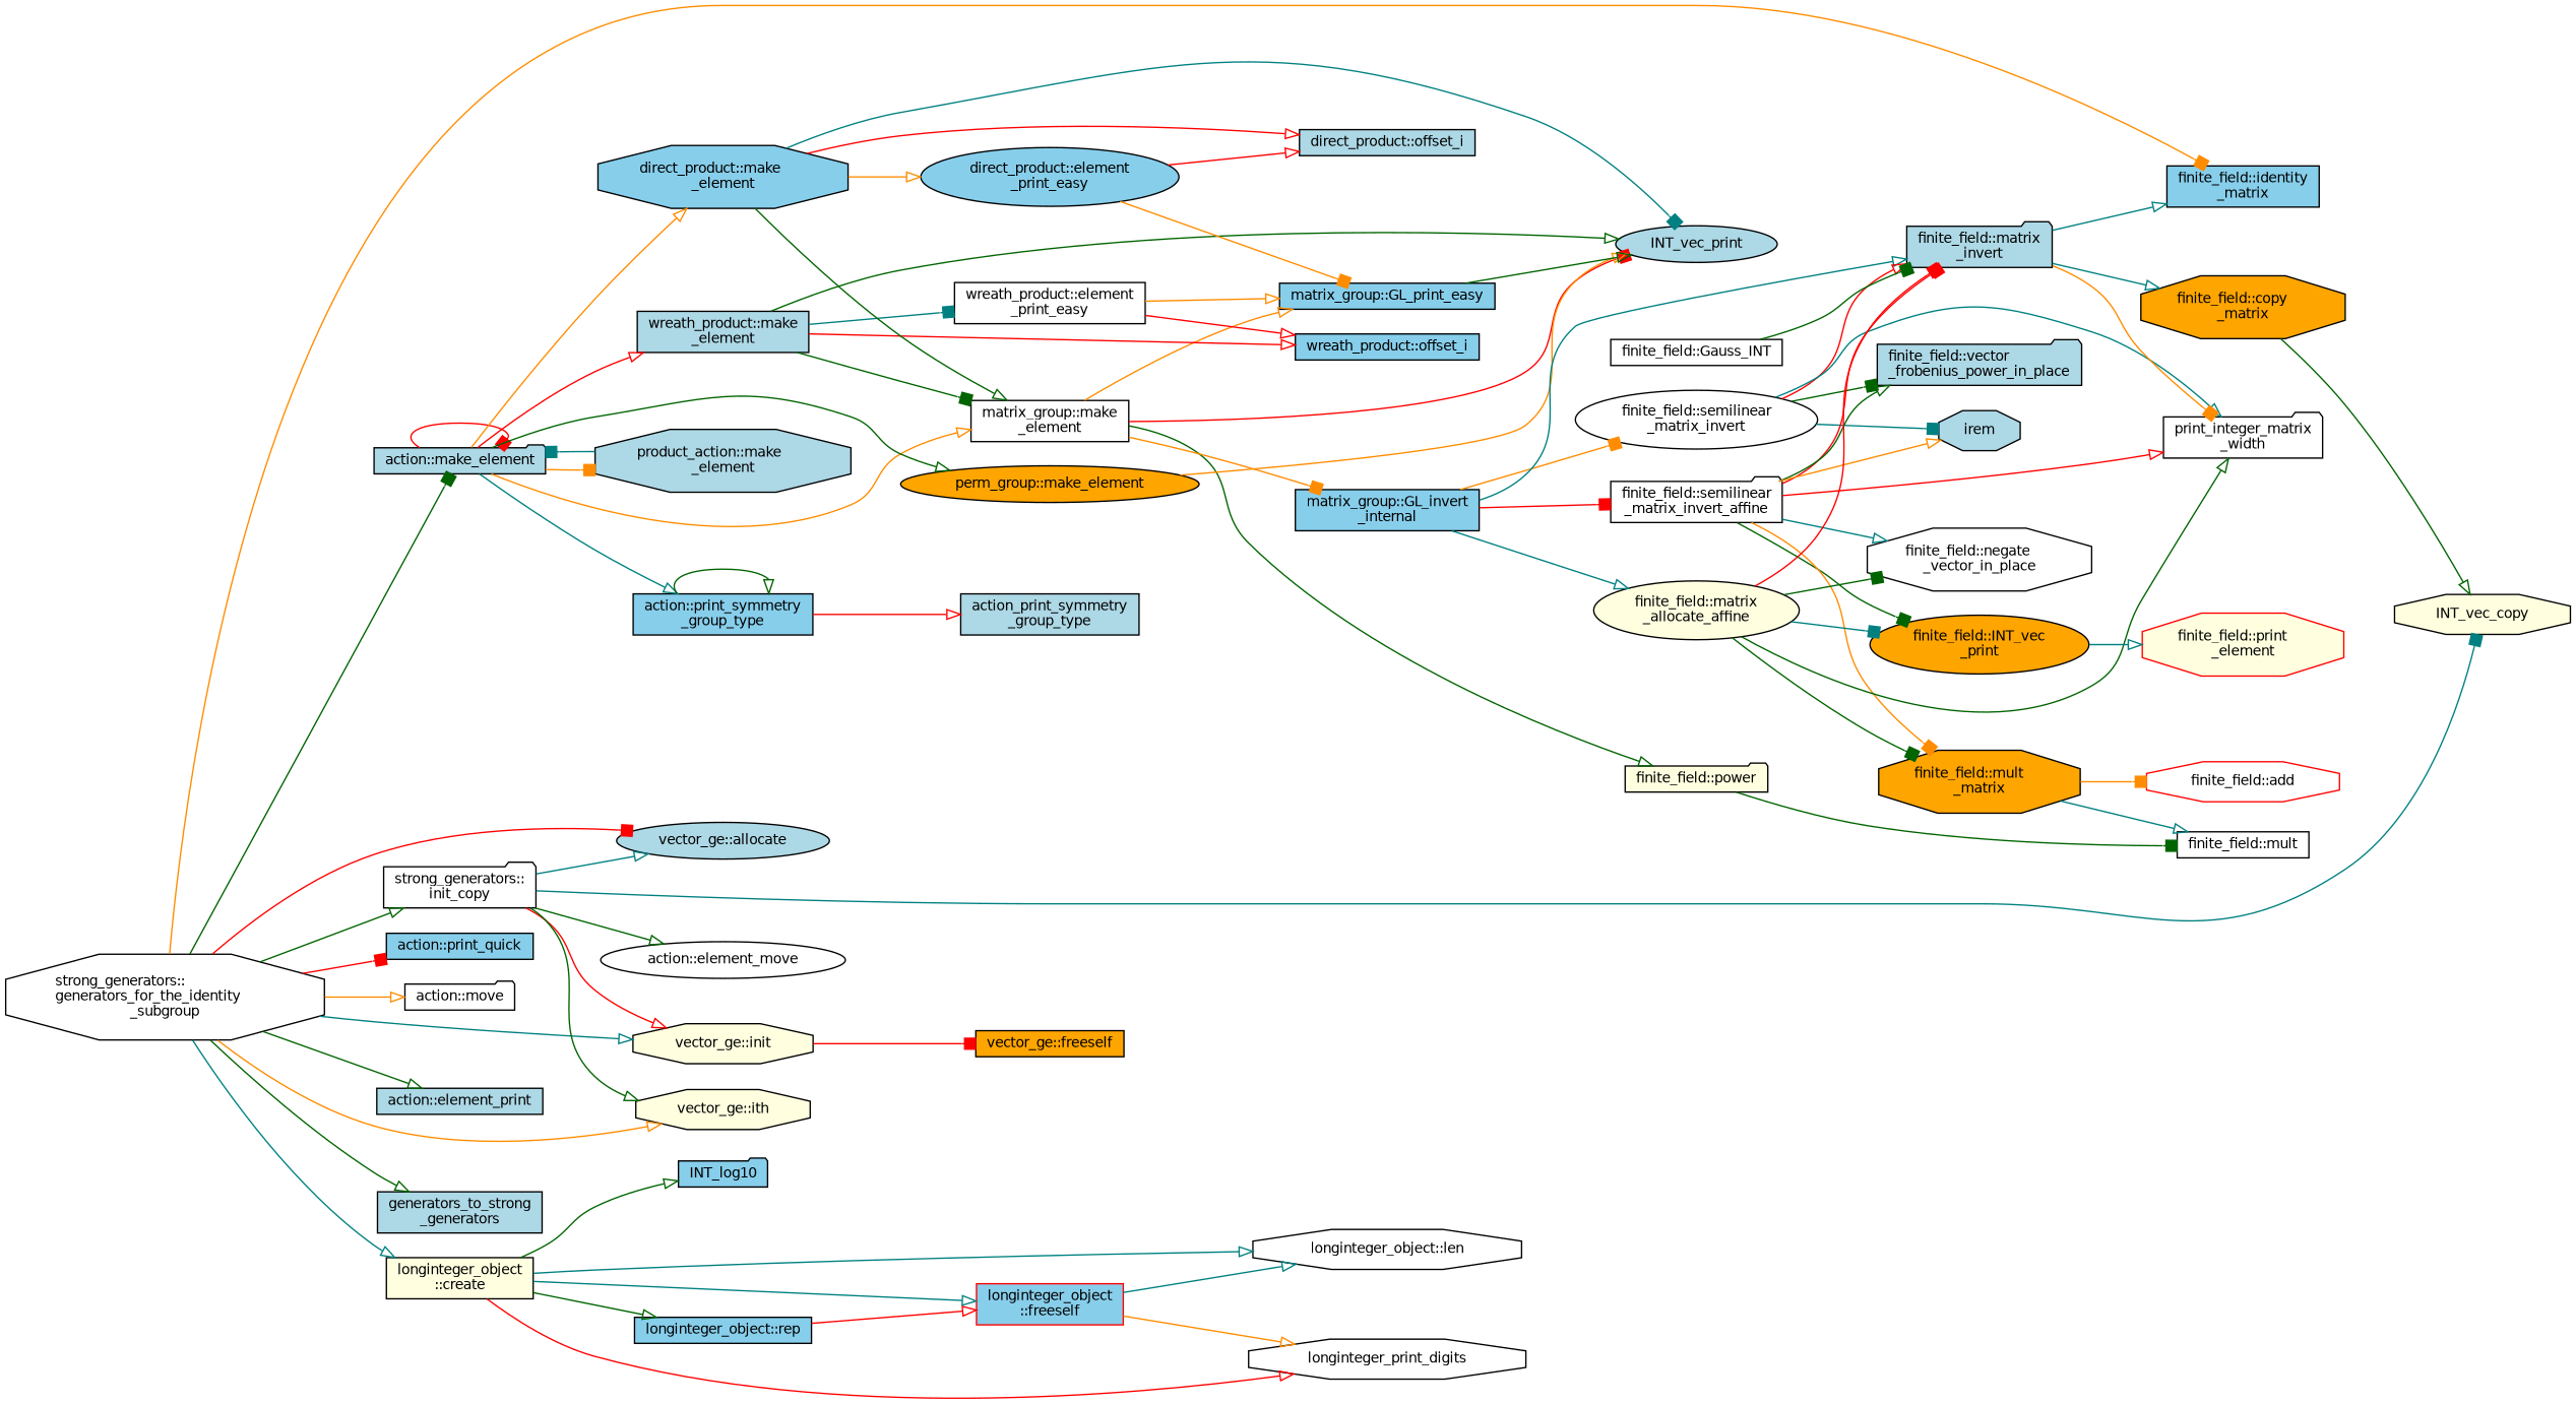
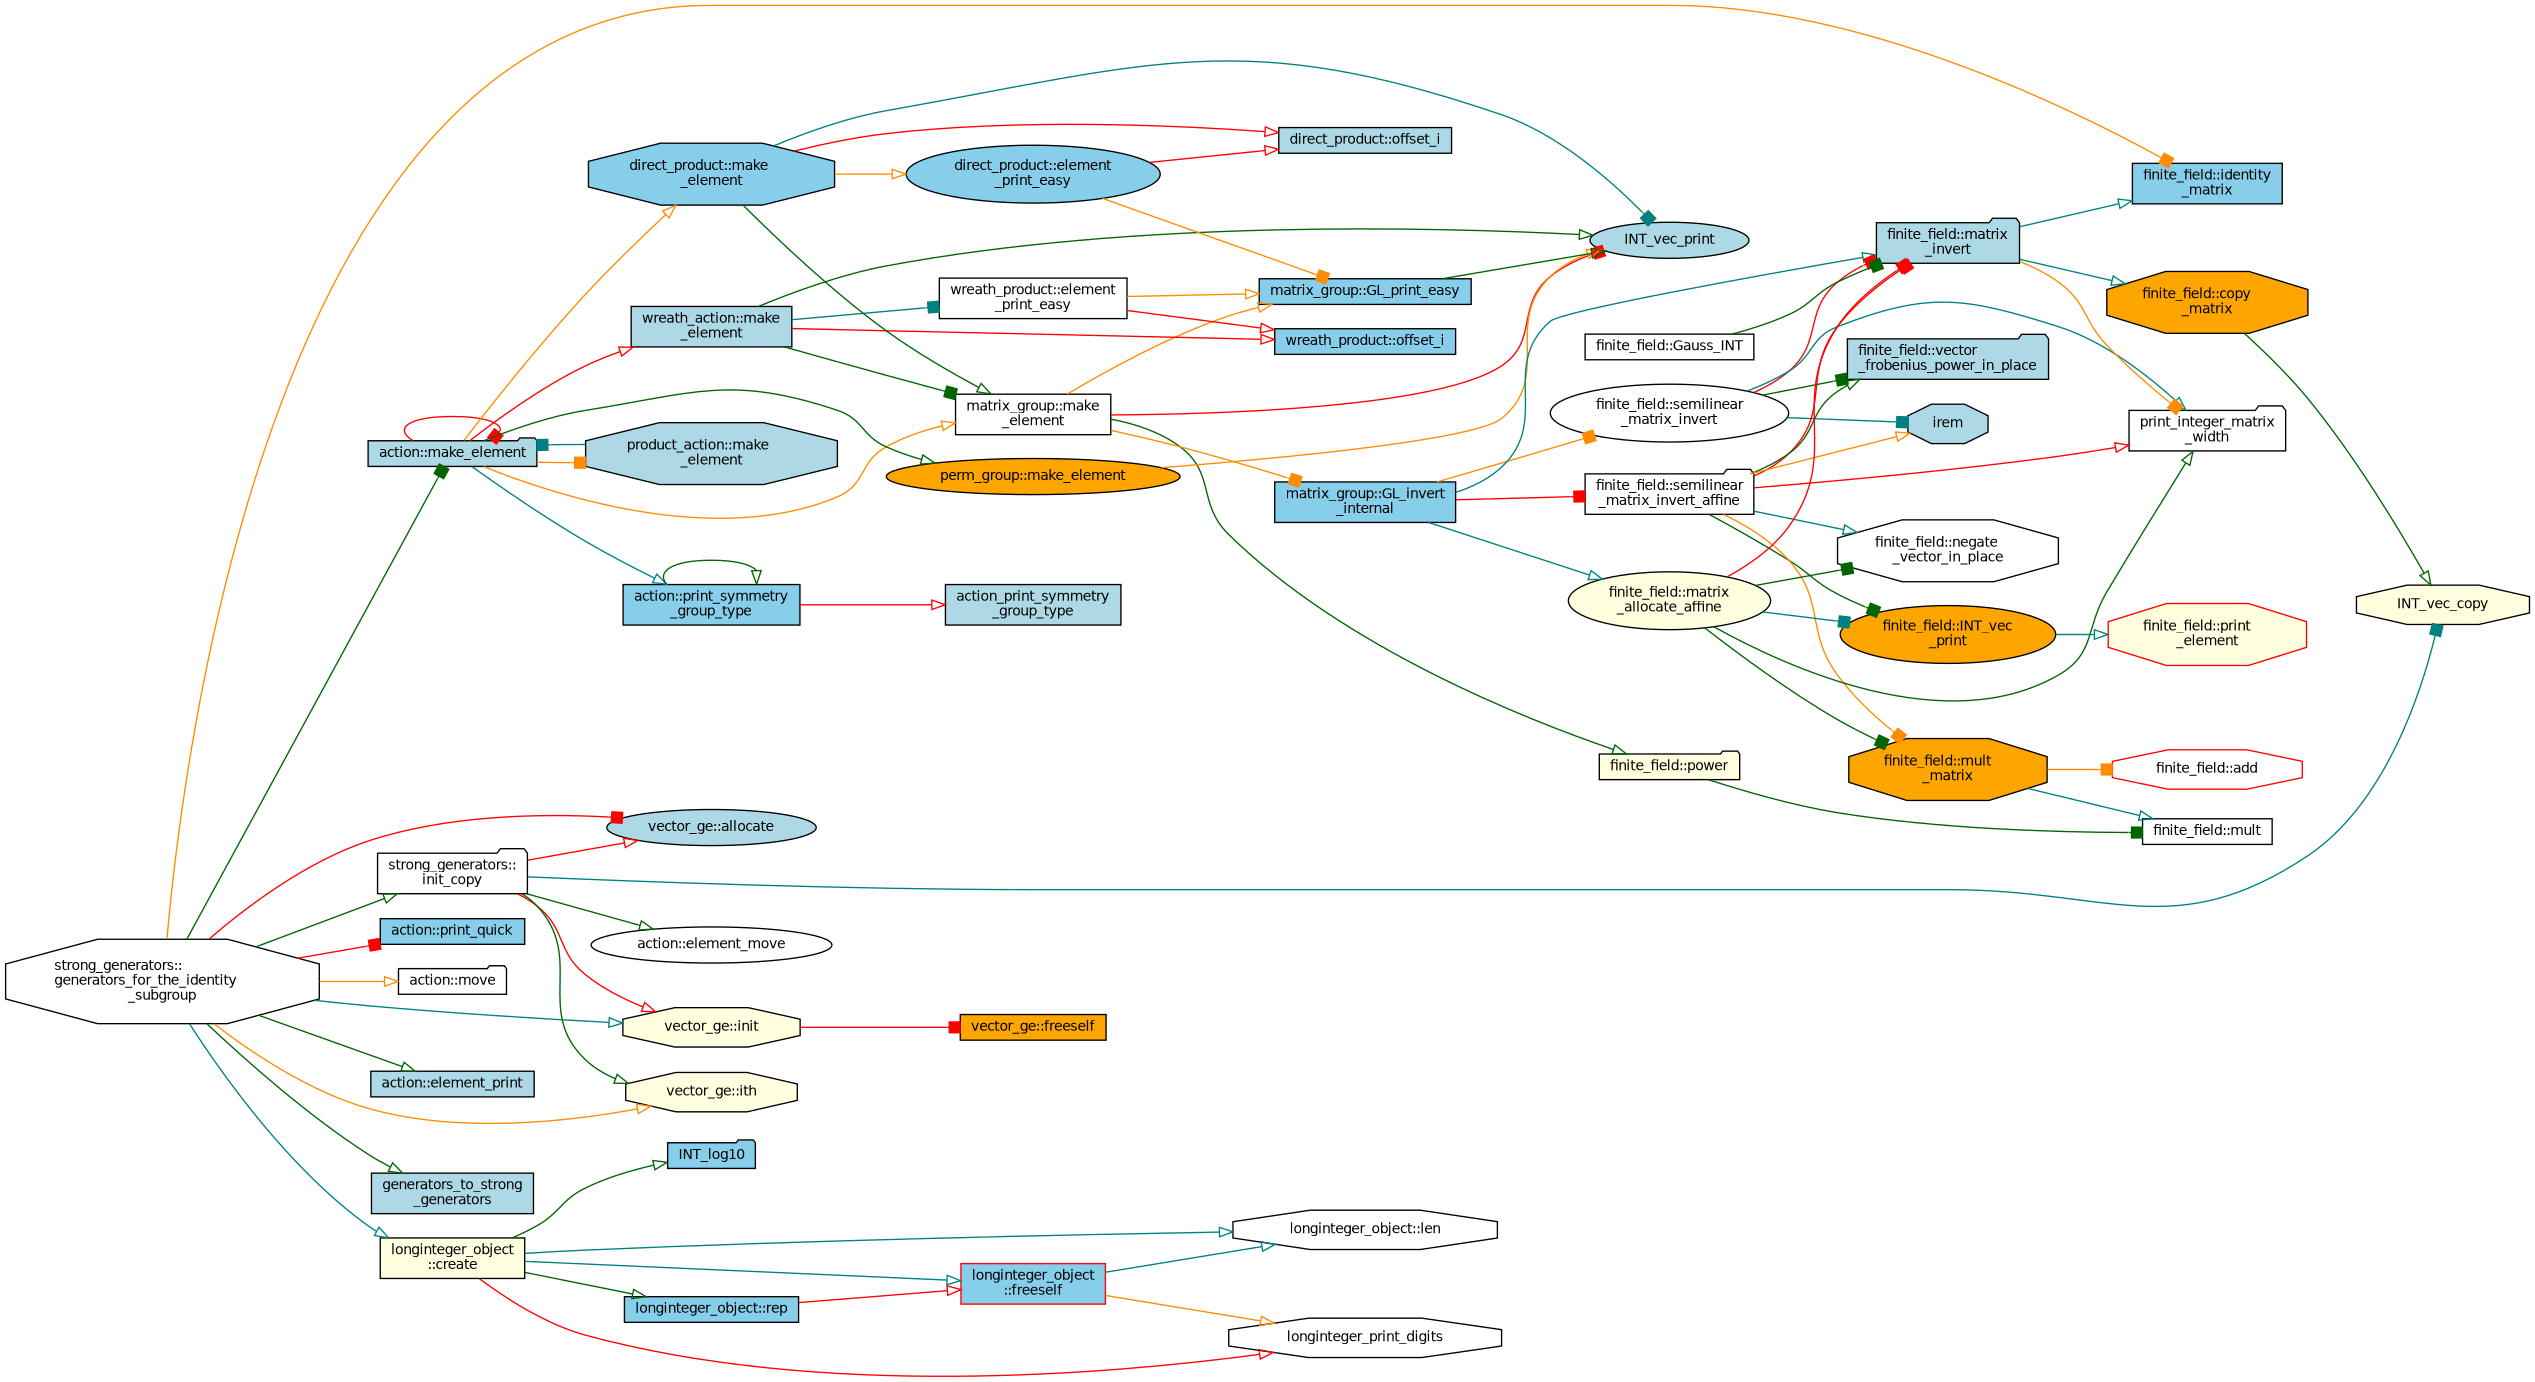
  digraph {
    rankdir=LR
    node [color=black fillcolor=white fontname=Helvetica fontsize=10 shape=box style=filled]
    edge [arrowhead=onormal color=darkgreen fontname=Helvetica fontsize=10 labelfontname=Helvetica labelfontsize=10 style=solid]
    n1 [fontcolor=black height=0.2 label="strong_generators::\lgenerators_for_the_identity\l_subgroup" shape=octagon width=0.4]
    n2 [fillcolor=lightyellow height=0.2 label="vector_ge::init" shape=octagon width=0.4]
    n3 [fillcolor=lightblue height=0.2 label="vector_ge::allocate" shape=ellipse width=0.4]
    n4 [fillcolor=skyblue height=0.2 label="finite_field::identity\l_matrix" width=0.4]
    n5 [fillcolor=lightblue height=0.2 label="action::make_element" shape=folder width=0.4]
    n6 [fillcolor=skyblue height=0.2 label="action::print_quick" width=0.4]
    n7 [height=0.2 label="action::move" shape=folder width=0.4]
    n8 [fillcolor=lightyellow height=0.2 label="vector_ge::ith" shape=octagon width=0.4]
    n9 [fillcolor=lightblue height=0.2 label="action::element_print" width=0.4]
    n10 [fillcolor=lightyellow height=0.2 label="longinteger_object\l::create" width=0.4]
    n11 [fillcolor=lightblue height=0.2 label="generators_to_strong\l_generators" width=0.4]
    n12 [height=0.2 label="strong_generators::\linit_copy" shape=folder width=0.4]
    n13 [fillcolor=orange height=0.2 label="vector_ge::freeself" width=0.4]
    n14 [fillcolor=lightblue height=0.2 label="product_action::make\l_element" shape=octagon width=0.4]
    n15 [height=0.2 label="matrix_group::make\l_element" width=0.4]
-   n16 [fillcolor=lightblue height=0.2 label="wreath_product::make\l_element" width=0.4]
+   n16 [fillcolor=lightblue height=0.2 label="wreath_action::make\l_element" width=0.4]
    n17 [fillcolor=skyblue height=0.2 label="direct_product::make\l_element" shape=octagon width=0.4]
    n18 [fillcolor=orange height=0.2 label="perm_group::make_element" shape=ellipse width=0.4]
    n19 [fillcolor=skyblue height=0.2 label="action::print_symmetry\l_group_type" width=0.4]
    n20 [color=red fillcolor=skyblue height=0.2 label="longinteger_object\l::freeself" width=0.4]
    n21 [height=0.2 label=longinteger_print_digits shape=octagon width=0.4]
    n22 [fillcolor=skyblue height=0.2 label="longinteger_object::rep" width=0.4]
    n23 [height=0.2 label="longinteger_object::len" shape=octagon width=0.4]
    n24 [fillcolor=skyblue height=0.2 label=INT_log10 shape=folder width=0.4]
    n25 [fillcolor=lightyellow height=0.2 label=INT_vec_copy shape=octagon width=0.4]
    n26 [height=0.2 label="action::element_move" shape=ellipse width=0.4]
    n27 [fillcolor=lightblue height=0.2 label=INT_vec_print shape=ellipse width=0.4]
    n28 [fillcolor=lightyellow height=0.2 label="finite_field::power" shape=folder width=0.4]
    n29 [fillcolor=skyblue height=0.2 label="matrix_group::GL_invert\l_internal" width=0.4]
    n30 [fillcolor=skyblue height=0.2 label="matrix_group::GL_print_easy" width=0.4]
    n31 [fillcolor=skyblue height=0.2 label="wreath_product::offset_i" width=0.4]
    n32 [height=0.2 label="wreath_product::element\l_print_easy" width=0.4]
    n33 [fillcolor=lightblue height=0.2 label="direct_product::offset_i" width=0.4]
    n34 [fillcolor=skyblue height=0.2 label="direct_product::element\l_print_easy" shape=ellipse width=0.4]
    n35 [fillcolor=lightblue height=0.2 label="action_print_symmetry\l_group_type" width=0.4]
    n36 [height=0.2 label="finite_field::mult" width=0.4]
    n37 [height=0.2 label="finite_field::semilinear\l_matrix_invert" shape=ellipse width=0.4]
    n38 [fillcolor=lightblue height=0.2 label="finite_field::matrix\l_invert" shape=folder width=0.4]
    n39 [height=0.2 label="finite_field::semilinear\l_matrix_invert_affine" shape=folder width=0.4]
    n40 [fillcolor=lightyellow height=0.2 label="finite_field::matrix\l_allocate_affine" shape=ellipse width=0.4]
    n41 [height=0.2 label="print_integer_matrix\l_width" shape=folder width=0.4]
    n42 [fillcolor=lightblue height=0.2 label="finite_field::vector\l_frobenius_power_in_place" shape=folder width=0.4]
    n43 [fillcolor=lightblue height=0.2 label=irem shape=octagon width=0.4]
    n44 [fillcolor=orange height=0.2 label="finite_field::copy\l_matrix" shape=octagon width=0.4]
    n45 [fillcolor=orange height=0.2 label="finite_field::INT_vec\l_print" shape=ellipse width=0.4]
    n46 [fillcolor=orange height=0.2 label="finite_field::mult\l_matrix" shape=octagon width=0.4]
    n47 [height=0.2 label="finite_field::negate\l_vector_in_place" shape=octagon width=0.4]
    n48 [height=0.2 label="finite_field::Gauss_INT" width=0.4]
    n49 [color=red fillcolor=lightyellow height=0.2 label="finite_field::print\l_element" shape=octagon width=0.4]
    n50 [color=red height=0.2 label="finite_field::add" shape=octagon width=0.4]
    n1 -> n2 [color=teal]
    n1 -> n3 [arrowhead=box color=red]
    n1 -> n4 [arrowhead=box color=darkorange]
    n1 -> n5 [arrowhead=box]
    n1 -> n6 [arrowhead=box color=red]
    n1 -> n7 [color=darkorange]
    n1 -> n8 [color=darkorange]
    n1 -> n9
    n1 -> n10 [color=teal]
    n1 -> n11
    n1 -> n12
    n2 -> n13 [arrowhead=box color=red]
    n5 -> n5 [arrowhead=box color=red]
    n5 -> n14 [arrowhead=box color=darkorange]
    n5 -> n15 [color=darkorange]
    n5 -> n16 [color=red]
    n5 -> n17 [color=darkorange]
    n5 -> n18
    n5 -> n19 [color=teal]
    n10 -> n20 [color=teal]
    n10 -> n21 [color=red]
    n10 -> n22
    n10 -> n23 [color=teal]
    n10 -> n24
    n12 -> n2 [color=red]
-   n12 -> n3 [color=teal]
+   n12 -> n3 [color=red]
    n12 -> n8
    n12 -> n25 [arrowhead=box color=teal]
    n12 -> n26
    n14 -> n5 [arrowhead=box color=teal]
    n15 -> n27 [arrowhead=box color=red]
    n15 -> n28
    n15 -> n29 [arrowhead=box color=darkorange]
    n15 -> n30 [color=darkorange]
    n16 -> n15 [arrowhead=box]
    n16 -> n27
    n16 -> n31 [color=red]
    n16 -> n32 [arrowhead=box color=teal]
    n17 -> n15
    n17 -> n27 [arrowhead=box color=teal]
    n17 -> n33 [color=red]
    n17 -> n34 [color=darkorange]
    n18 -> n27 [color=darkorange]
    n19 -> n19
    n19 -> n35 [color=red]
    n20 -> n21 [color=darkorange]
    n20 -> n23 [color=teal]
    n22 -> n20 [color=red]
    n28 -> n36 [arrowhead=box]
    n29 -> n37 [arrowhead=box color=darkorange]
    n29 -> n38 [color=teal]
    n29 -> n39 [arrowhead=box color=red]
    n29 -> n40 [color=teal]
    n30 -> n27
    n32 -> n30 [color=darkorange]
    n32 -> n31 [color=red]
    n34 -> n30 [arrowhead=box color=darkorange]
    n34 -> n33 [color=red]
-   n37 -> n38 [color=red]
+   n37 -> n38 [arrowhead=box color=red]
    n37 -> n41 [color=teal]
    n37 -> n42 [arrowhead=box]
    n37 -> n43 [arrowhead=box color=teal]
    n38 -> n4 [color=teal]
    n38 -> n41 [arrowhead=box color=darkorange]
    n38 -> n44 [color=teal]
    n39 -> n38 [arrowhead=box color=red]
    n39 -> n41 [color=red]
    n39 -> n42
    n39 -> n43 [color=darkorange]
    n39 -> n45 [arrowhead=box]
    n39 -> n46 [arrowhead=box color=darkorange]
    n39 -> n47 [color=teal]
    n40 -> n38 [arrowhead=box color=red]
    n40 -> n41
    n40 -> n45 [arrowhead=box color=teal]
    n40 -> n46 [arrowhead=box]
    n40 -> n47 [arrowhead=box]
    n44 -> n25
    n45 -> n49 [color=teal]
    n46 -> n36 [color=teal]
    n46 -> n50 [arrowhead=box color=darkorange]
    n48 -> n38 [arrowhead=box]
  }
